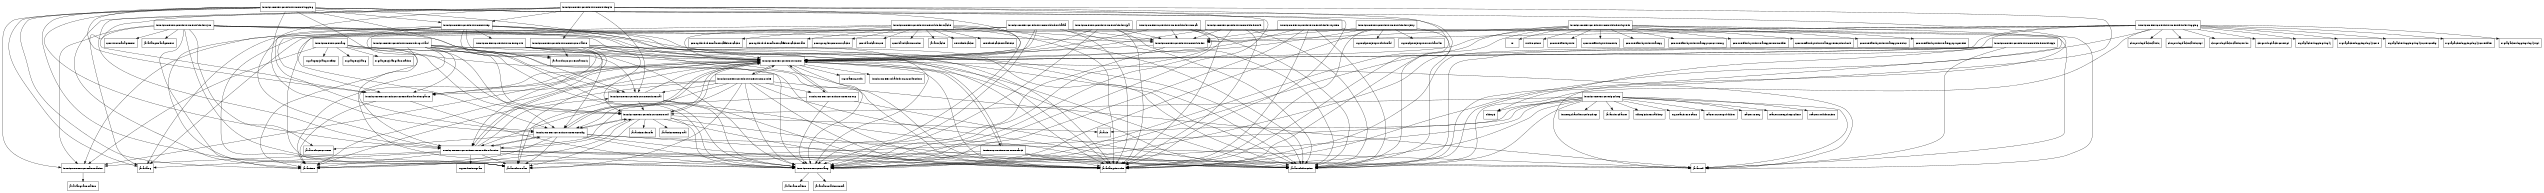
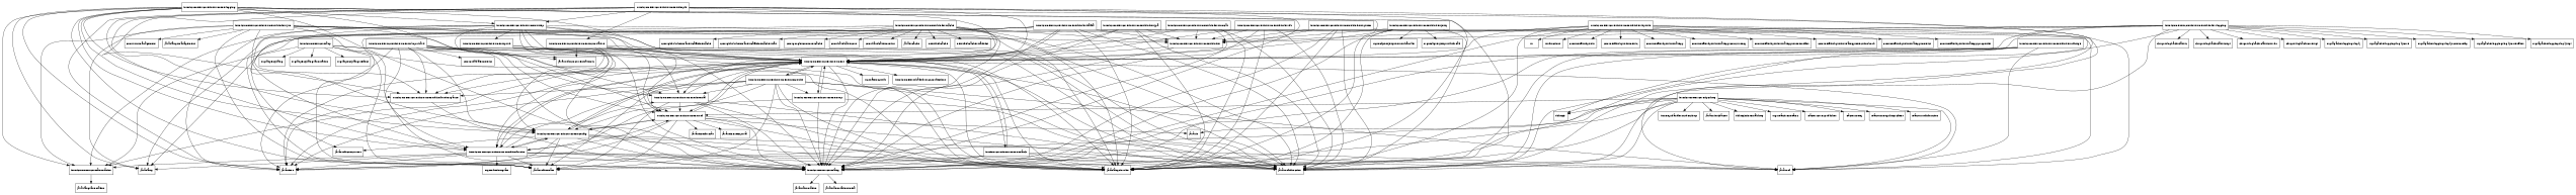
  digraph {
    node [fontsize=10.0 shape=box]
    io_micrometer_core_annotation
    java_lang_annotation
    io_micrometer_core_aop
    io_micrometer_core_instrument
    io_micrometer_core_lang
    java_lang_invoke
    java_util_function
    org_aspectj_lang
    org_aspectj_lang_annotation
    org_aspectj_lang_reflect
    io_micrometer_core_instrument_composite
    io_micrometer_core_instrument_config
    io_micrometer_core_instrument_distribution
    io_micrometer_core_instrument_distribution_pause
    io_micrometer_core_instrument_noop
    n16 [label=io_time_core_instrument_search]
    io_micrometer_core_instrument_util
    io_micrometer_shaded_org_pcollections
    java_time
    java_util
    java_util_stream
    org_LatencyUtils
    javax_annotation
    javax_annotation_meta
    io_micrometer_core_instrument_internal
    java_util_concurrent
    java_lang
    org_HdrHistogram
    java_io
    java_time_format
    java_time_temporal
    io_micrometer_core_instrument_binder
    io_micrometer_core_instrument_binder_cache
    com_github_benmanes_caffeine_cache
    com_github_benmanes_caffeine_cache_stats
    com_google_common_cache
    com_hazelcast_core
    com_hazelcast_monitor
    javax_cache
    net_sf_ehcache
    net_sf_ehcache_statistics
    io_micrometer_core_instrument_binder_db
    io_micrometer_core_instrument_binder_hystrix
    com_netflix_hystrix
    com_netflix_hystrix_metric
    com_netflix_hystrix_strategy
    com_netflix_hystrix_strategy_concurrency
    com_netflix_hystrix_strategy_eventnotifier
    com_netflix_hystrix_strategy_executionhook
    com_netflix_hystrix_strategy_metrics
    com_netflix_hystrix_strategy_properties
    rx
    rx_functions
    io_micrometer_core_instrument_binder_jetty
    org_eclipse_jetty_server_handler
    org_eclipse_jetty_util_thread
    io_micrometer_core_instrument_binder_jpa
    io_micrometer_core_instrument_binder_jvm
    com_sun_management
    java_lang_management
    io_micrometer_core_instrument_binder_kafka
    io_micrometer_core_instrument_binder_logging
    ch_qos_logback_classic
    ch_qos_logback_classic_spi
    ch_qos_logback_classic_turbo
    ch_qos_logback_core_spi
    org_apache_logging_log4j
    org_apache_logging_log4j_core
    org_apache_logging_log4j_core_config
    org_apache_logging_log4j_core_filter
    org_apache_logging_log4j_spi
    io_micrometer_core_instrument_binder_okhttp3
    okhttp3
    io_micrometer_core_instrument_binder_system
    io_micrometer_core_instrument_binder_tomcat
    io_micrometer_core_instrument_cumulative
    java_util_concurrent_atomic
    io_micrometer_core_instrument_dropwizard
+   com_codahale_metrics
    io_micrometer_core_instrument_logging
    io_micrometer_core_instrument_step
    io_micrometer_core_instrument_push
    io_micrometer_core_instrument_simple
    io_micrometer_core_ipc_http
    io_netty_handler_codec_http
    java_nio_charset
    okhttp3_internal_http
    org_reactivestreams
    reactor_core_publisher
    reactor_netty
    reactor_netty_http_client
    reactor_util_function
    io_micrometer_core_annotation -> java_lang_annotation
    io_micrometer_core_aop -> io_micrometer_core_annotation
    io_micrometer_core_aop -> io_micrometer_core_instrument
    io_micrometer_core_aop -> io_micrometer_core_lang
    io_micrometer_core_aop -> java_lang_invoke
    io_micrometer_core_aop -> java_util_function
    io_micrometer_core_aop -> org_aspectj_lang
    io_micrometer_core_aop -> org_aspectj_lang_annotation
    io_micrometer_core_aop -> org_aspectj_lang_reflect
    io_micrometer_core_instrument -> io_micrometer_core_annotation
    io_micrometer_core_instrument -> io_micrometer_core_lang
    io_micrometer_core_instrument -> java_lang_invoke
    io_micrometer_core_instrument -> java_util_function
    io_micrometer_core_instrument -> io_micrometer_core_instrument_composite
    io_micrometer_core_instrument -> io_micrometer_core_instrument_config
    io_micrometer_core_instrument -> io_micrometer_core_instrument_distribution
    io_micrometer_core_instrument -> io_micrometer_core_instrument_distribution_pause
    io_micrometer_core_instrument -> io_micrometer_core_instrument_noop
    io_micrometer_core_instrument -> n16
    io_micrometer_core_instrument -> io_micrometer_core_instrument_util
    io_micrometer_core_instrument -> io_micrometer_shaded_org_pcollections
    io_micrometer_core_instrument -> java_time
    io_micrometer_core_instrument -> java_util
    io_micrometer_core_instrument -> java_util_stream
    io_micrometer_core_instrument -> org_LatencyUtils
    io_micrometer_core_lang -> javax_annotation
    io_micrometer_core_lang -> javax_annotation_meta
    io_micrometer_core_instrument_composite -> io_micrometer_core_instrument
    io_micrometer_core_instrument_composite -> io_micrometer_core_lang
    io_micrometer_core_instrument_composite -> java_lang_invoke
    io_micrometer_core_instrument_composite -> java_util_function
    io_micrometer_core_instrument_composite -> io_micrometer_core_instrument_config
    io_micrometer_core_instrument_composite -> io_micrometer_core_instrument_distribution
    io_micrometer_core_instrument_composite -> io_micrometer_core_instrument_distribution_pause
    io_micrometer_core_instrument_composite -> io_micrometer_core_instrument_noop
    io_micrometer_core_instrument_composite -> java_time
    io_micrometer_core_instrument_composite -> java_util
    io_micrometer_core_instrument_composite -> java_util_stream
    io_micrometer_core_instrument_composite -> io_micrometer_core_instrument_internal
    io_micrometer_core_instrument_config -> io_micrometer_core_instrument
    io_micrometer_core_instrument_config -> io_micrometer_core_lang
    io_micrometer_core_instrument_config -> java_lang_invoke
    io_micrometer_core_instrument_config -> java_util_function
    io_micrometer_core_instrument_config -> io_micrometer_core_instrument_distribution
    io_micrometer_core_instrument_config -> io_micrometer_core_instrument_util
    io_micrometer_core_instrument_config -> java_time
    io_micrometer_core_instrument_config -> java_util
    io_micrometer_core_instrument_config -> java_util_stream
    io_micrometer_core_instrument_config -> java_util_concurrent
    io_micrometer_core_instrument_distribution -> io_micrometer_core_annotation
    io_micrometer_core_instrument_distribution -> io_micrometer_core_instrument
    io_micrometer_core_instrument_distribution -> io_micrometer_core_lang
    io_micrometer_core_instrument_distribution -> java_lang_invoke
    io_micrometer_core_instrument_distribution -> java_util_function
    io_micrometer_core_instrument_distribution -> io_micrometer_core_instrument_config
    io_micrometer_core_instrument_distribution -> io_micrometer_core_instrument_util
    io_micrometer_core_instrument_distribution -> java_time
    io_micrometer_core_instrument_distribution -> java_util
    io_micrometer_core_instrument_distribution -> java_util_stream
    io_micrometer_core_instrument_distribution -> io_micrometer_core_instrument_internal
    io_micrometer_core_instrument_distribution -> java_lang
    io_micrometer_core_instrument_distribution -> org_HdrHistogram
    io_micrometer_core_instrument_distribution_pause -> io_micrometer_core_lang
    io_micrometer_core_instrument_distribution_pause -> java_time
    io_micrometer_core_instrument_noop -> io_micrometer_core_instrument
    io_micrometer_core_instrument_noop -> io_micrometer_core_lang
    io_micrometer_core_instrument_noop -> java_util_function
    io_micrometer_core_instrument_noop -> io_micrometer_core_instrument_distribution
    n16 -> io_micrometer_core_instrument
    n16 -> io_micrometer_core_lang
    n16 -> java_lang_invoke
    n16 -> java_util_function
    n16 -> java_util
    n16 -> java_util_stream
    io_micrometer_core_instrument_util -> io_micrometer_core_instrument
    io_micrometer_core_instrument_util -> io_micrometer_core_lang
    io_micrometer_core_instrument_util -> java_lang_invoke
    io_micrometer_core_instrument_util -> java_util_function
    io_micrometer_core_instrument_util -> io_micrometer_core_instrument_config
    io_micrometer_core_instrument_util -> java_time
    io_micrometer_core_instrument_util -> java_util_stream
    io_micrometer_core_instrument_util -> java_io
    io_micrometer_core_instrument_util -> java_time_format
    io_micrometer_core_instrument_util -> java_time_temporal
    io_micrometer_core_instrument_internal -> io_micrometer_core_instrument
    io_micrometer_core_instrument_internal -> io_micrometer_core_lang
    io_micrometer_core_instrument_internal -> java_lang_invoke
    io_micrometer_core_instrument_internal -> java_util_function
    io_micrometer_core_instrument_internal -> io_micrometer_core_instrument_util
    io_micrometer_core_instrument_internal -> java_util_stream
    io_micrometer_core_instrument_binder -> io_micrometer_core_instrument
    io_micrometer_core_instrument_binder -> io_micrometer_core_lang
    io_micrometer_core_instrument_binder_cache -> io_micrometer_core_instrument
    io_micrometer_core_instrument_binder_cache -> io_micrometer_core_lang
    io_micrometer_core_instrument_binder_cache -> java_lang_invoke
    io_micrometer_core_instrument_binder_cache -> java_util_function
    io_micrometer_core_instrument_binder_cache -> io_micrometer_core_instrument_config
    io_micrometer_core_instrument_binder_cache -> io_micrometer_core_instrument_binder
    io_micrometer_core_instrument_binder_cache -> com_github_benmanes_caffeine_cache
    io_micrometer_core_instrument_binder_cache -> com_github_benmanes_caffeine_cache_stats
    io_micrometer_core_instrument_binder_cache -> com_google_common_cache
    io_micrometer_core_instrument_binder_cache -> com_hazelcast_core
    io_micrometer_core_instrument_binder_cache -> com_hazelcast_monitor
    io_micrometer_core_instrument_binder_cache -> javax_cache
    io_micrometer_core_instrument_binder_cache -> net_sf_ehcache
    io_micrometer_core_instrument_binder_cache -> net_sf_ehcache_statistics
    io_micrometer_core_instrument_binder_db -> io_micrometer_core_instrument
    io_micrometer_core_instrument_binder_db -> io_micrometer_core_lang
    io_micrometer_core_instrument_binder_db -> java_lang_invoke
    io_micrometer_core_instrument_binder_db -> java_util_function
    io_micrometer_core_instrument_binder_db -> io_micrometer_core_instrument_binder
    io_micrometer_core_instrument_binder_hystrix -> io_micrometer_core_instrument
    io_micrometer_core_instrument_binder_hystrix -> io_micrometer_core_lang
    io_micrometer_core_instrument_binder_hystrix -> java_lang_invoke
    io_micrometer_core_instrument_binder_hystrix -> java_util_function
    io_micrometer_core_instrument_binder_hystrix -> io_micrometer_core_instrument_binder
    io_micrometer_core_instrument_binder_hystrix -> com_netflix_hystrix
    io_micrometer_core_instrument_binder_hystrix -> com_netflix_hystrix_metric
    io_micrometer_core_instrument_binder_hystrix -> com_netflix_hystrix_strategy
    io_micrometer_core_instrument_binder_hystrix -> com_netflix_hystrix_strategy_concurrency
    io_micrometer_core_instrument_binder_hystrix -> com_netflix_hystrix_strategy_eventnotifier
    io_micrometer_core_instrument_binder_hystrix -> com_netflix_hystrix_strategy_executionhook
    io_micrometer_core_instrument_binder_hystrix -> com_netflix_hystrix_strategy_metrics
    io_micrometer_core_instrument_binder_hystrix -> com_netflix_hystrix_strategy_properties
    io_micrometer_core_instrument_binder_hystrix -> rx
    io_micrometer_core_instrument_binder_hystrix -> rx_functions
    io_micrometer_core_instrument_binder_jetty -> io_micrometer_core_instrument
    io_micrometer_core_instrument_binder_jetty -> io_micrometer_core_lang
    io_micrometer_core_instrument_binder_jetty -> java_lang_invoke
    io_micrometer_core_instrument_binder_jetty -> java_util_function
    io_micrometer_core_instrument_binder_jetty -> io_micrometer_core_instrument_binder
    io_micrometer_core_instrument_binder_jetty -> org_eclipse_jetty_server_handler
    io_micrometer_core_instrument_binder_jetty -> org_eclipse_jetty_util_thread
    io_micrometer_core_instrument_binder_jpa -> io_micrometer_core_instrument
    io_micrometer_core_instrument_binder_jpa -> io_micrometer_core_lang
    io_micrometer_core_instrument_binder_jpa -> java_lang_invoke
    io_micrometer_core_instrument_binder_jpa -> java_util_function
    io_micrometer_core_instrument_binder_jpa -> io_micrometer_core_instrument_binder
    io_micrometer_core_instrument_binder_jvm -> io_micrometer_core_annotation
    io_micrometer_core_instrument_binder_jvm -> io_micrometer_core_instrument
    io_micrometer_core_instrument_binder_jvm -> io_micrometer_core_lang
    io_micrometer_core_instrument_binder_jvm -> java_lang_invoke
    io_micrometer_core_instrument_binder_jvm -> java_util_function
    io_micrometer_core_instrument_binder_jvm -> java_util_stream
    io_micrometer_core_instrument_binder_jvm -> io_micrometer_core_instrument_internal
    io_micrometer_core_instrument_binder_jvm -> java_util_concurrent
    io_micrometer_core_instrument_binder_jvm -> java_lang
    io_micrometer_core_instrument_binder_jvm -> io_micrometer_core_instrument_binder
    io_micrometer_core_instrument_binder_jvm -> com_sun_management
    io_micrometer_core_instrument_binder_jvm -> java_lang_management
    io_micrometer_core_instrument_binder_kafka -> io_micrometer_core_annotation
    io_micrometer_core_instrument_binder_kafka -> io_micrometer_core_instrument
    io_micrometer_core_instrument_binder_kafka -> io_micrometer_core_lang
    io_micrometer_core_instrument_binder_kafka -> java_lang_invoke
    io_micrometer_core_instrument_binder_kafka -> java_util_function
    io_micrometer_core_instrument_binder_kafka -> java_util
    io_micrometer_core_instrument_binder_kafka -> java_util_stream
    io_micrometer_core_instrument_binder_kafka -> java_lang
    io_micrometer_core_instrument_binder_kafka -> io_micrometer_core_instrument_binder
    io_micrometer_core_instrument_binder_logging -> io_micrometer_core_instrument
    io_micrometer_core_instrument_binder_logging -> io_micrometer_core_lang
    io_micrometer_core_instrument_binder_logging -> java_lang_invoke
    io_micrometer_core_instrument_binder_logging -> java_util_function
    io_micrometer_core_instrument_binder_logging -> java_util_stream
    io_micrometer_core_instrument_binder_logging -> java_lang
    io_micrometer_core_instrument_binder_logging -> io_micrometer_core_instrument_binder
    io_micrometer_core_instrument_binder_logging -> ch_qos_logback_classic
    io_micrometer_core_instrument_binder_logging -> ch_qos_logback_classic_spi
    io_micrometer_core_instrument_binder_logging -> ch_qos_logback_classic_turbo
    io_micrometer_core_instrument_binder_logging -> ch_qos_logback_core_spi
    io_micrometer_core_instrument_binder_logging -> org_apache_logging_log4j
    io_micrometer_core_instrument_binder_logging -> org_apache_logging_log4j_core
    io_micrometer_core_instrument_binder_logging -> org_apache_logging_log4j_core_config
    io_micrometer_core_instrument_binder_logging -> org_apache_logging_log4j_core_filter
    io_micrometer_core_instrument_binder_logging -> org_apache_logging_log4j_spi
    io_micrometer_core_instrument_binder_okhttp3 -> io_micrometer_core_instrument
    io_micrometer_core_instrument_binder_okhttp3 -> io_micrometer_core_lang
    io_micrometer_core_instrument_binder_okhttp3 -> java_lang_invoke
    io_micrometer_core_instrument_binder_okhttp3 -> java_util_function
    io_micrometer_core_instrument_binder_okhttp3 -> java_util
    io_micrometer_core_instrument_binder_okhttp3 -> okhttp3
    io_micrometer_core_instrument_binder_system -> io_micrometer_core_instrument
    io_micrometer_core_instrument_binder_system -> io_micrometer_core_lang
    io_micrometer_core_instrument_binder_system -> java_lang_invoke
    io_micrometer_core_instrument_binder_system -> java_util_function
    io_micrometer_core_instrument_binder_system -> java_util
    io_micrometer_core_instrument_binder_system -> io_micrometer_core_instrument_binder
    io_micrometer_core_instrument_binder_tomcat -> io_micrometer_core_instrument
    io_micrometer_core_instrument_binder_tomcat -> io_micrometer_core_lang
    io_micrometer_core_instrument_binder_tomcat -> java_lang_invoke
    io_micrometer_core_instrument_binder_tomcat -> java_util_function
    io_micrometer_core_instrument_binder_tomcat -> io_micrometer_core_instrument_binder
    io_micrometer_core_instrument_cumulative -> io_micrometer_core_instrument
    io_micrometer_core_instrument_cumulative -> io_micrometer_core_lang
    io_micrometer_core_instrument_cumulative -> java_lang_invoke
    io_micrometer_core_instrument_cumulative -> java_util_function
    io_micrometer_core_instrument_cumulative -> io_micrometer_core_instrument_distribution
    io_micrometer_core_instrument_cumulative -> io_micrometer_core_instrument_distribution_pause
    io_micrometer_core_instrument_cumulative -> io_micrometer_core_instrument_util
    io_micrometer_core_instrument_cumulative -> java_util_concurrent_atomic
    io_micrometer_core_instrument_dropwizard -> io_micrometer_core_instrument
    io_micrometer_core_instrument_dropwizard -> io_micrometer_core_lang
    io_micrometer_core_instrument_dropwizard -> java_lang_invoke
    io_micrometer_core_instrument_dropwizard -> java_util_function
    io_micrometer_core_instrument_dropwizard -> io_micrometer_core_instrument_config
    io_micrometer_core_instrument_dropwizard -> io_micrometer_core_instrument_distribution
    io_micrometer_core_instrument_dropwizard -> io_micrometer_core_instrument_distribution_pause
    io_micrometer_core_instrument_dropwizard -> io_micrometer_core_instrument_util
    io_micrometer_core_instrument_dropwizard -> java_time
    io_micrometer_core_instrument_dropwizard -> io_micrometer_core_instrument_internal
    io_micrometer_core_instrument_dropwizard -> java_util_concurrent_atomic
+   io_micrometer_core_instrument_dropwizard -> com_codahale_metrics
    io_micrometer_core_instrument_logging -> io_micrometer_core_annotation
    io_micrometer_core_instrument_logging -> io_micrometer_core_instrument
    io_micrometer_core_instrument_logging -> io_micrometer_core_lang
    io_micrometer_core_instrument_logging -> java_lang_invoke
    io_micrometer_core_instrument_logging -> java_util_function
    io_micrometer_core_instrument_logging -> io_micrometer_core_instrument_config
    io_micrometer_core_instrument_logging -> io_micrometer_core_instrument_distribution
    io_micrometer_core_instrument_logging -> io_micrometer_core_instrument_distribution_pause
    io_micrometer_core_instrument_logging -> io_micrometer_core_instrument_util
    io_micrometer_core_instrument_logging -> java_time
    io_micrometer_core_instrument_logging -> java_util
    io_micrometer_core_instrument_logging -> java_util_stream
    io_micrometer_core_instrument_logging -> java_lang
    io_micrometer_core_instrument_logging -> io_micrometer_core_instrument_step
    io_micrometer_core_instrument_step -> io_micrometer_core_instrument
    io_micrometer_core_instrument_step -> io_micrometer_core_lang
    io_micrometer_core_instrument_step -> java_lang_invoke
    io_micrometer_core_instrument_step -> java_util_function
    io_micrometer_core_instrument_step -> io_micrometer_core_instrument_distribution
    io_micrometer_core_instrument_step -> io_micrometer_core_instrument_distribution_pause
    io_micrometer_core_instrument_step -> io_micrometer_core_instrument_util
    io_micrometer_core_instrument_step -> java_time
    io_micrometer_core_instrument_step -> io_micrometer_core_instrument_internal
    io_micrometer_core_instrument_step -> java_util_concurrent_atomic
    io_micrometer_core_instrument_step -> io_micrometer_core_instrument_push
    io_micrometer_core_instrument_push -> io_micrometer_core_instrument
    io_micrometer_core_instrument_push -> io_micrometer_core_lang
    io_micrometer_core_instrument_push -> java_lang_invoke
    io_micrometer_core_instrument_push -> io_micrometer_core_instrument_config
    io_micrometer_core_instrument_push -> java_time
    io_micrometer_core_instrument_simple -> io_micrometer_core_instrument
    io_micrometer_core_instrument_simple -> io_micrometer_core_lang
    io_micrometer_core_instrument_simple -> java_lang_invoke
    io_micrometer_core_instrument_simple -> java_util_function
    io_micrometer_core_instrument_simple -> io_micrometer_core_instrument_config
    io_micrometer_core_instrument_simple -> io_micrometer_core_instrument_distribution
    io_micrometer_core_instrument_simple -> io_micrometer_core_instrument_distribution_pause
    io_micrometer_core_instrument_simple -> java_time
    io_micrometer_core_instrument_simple -> io_micrometer_core_instrument_internal
    io_micrometer_core_instrument_simple -> io_micrometer_core_instrument_cumulative
    io_micrometer_core_instrument_simple -> io_micrometer_core_instrument_step
    io_micrometer_core_ipc_http -> io_micrometer_core_lang
    io_micrometer_core_ipc_http -> java_lang_invoke
    io_micrometer_core_ipc_http -> java_util_function
    io_micrometer_core_ipc_http -> io_micrometer_core_instrument_util
    io_micrometer_core_ipc_http -> java_time
    io_micrometer_core_ipc_http -> java_util
    io_micrometer_core_ipc_http -> java_io
    io_micrometer_core_ipc_http -> okhttp3
    io_micrometer_core_ipc_http -> io_netty_handler_codec_http
    io_micrometer_core_ipc_http -> java_nio_charset
    io_micrometer_core_ipc_http -> okhttp3_internal_http
    io_micrometer_core_ipc_http -> org_reactivestreams
    io_micrometer_core_ipc_http -> reactor_core_publisher
    io_micrometer_core_ipc_http -> reactor_netty
    io_micrometer_core_ipc_http -> reactor_netty_http_client
    io_micrometer_core_ipc_http -> reactor_util_function
  }
